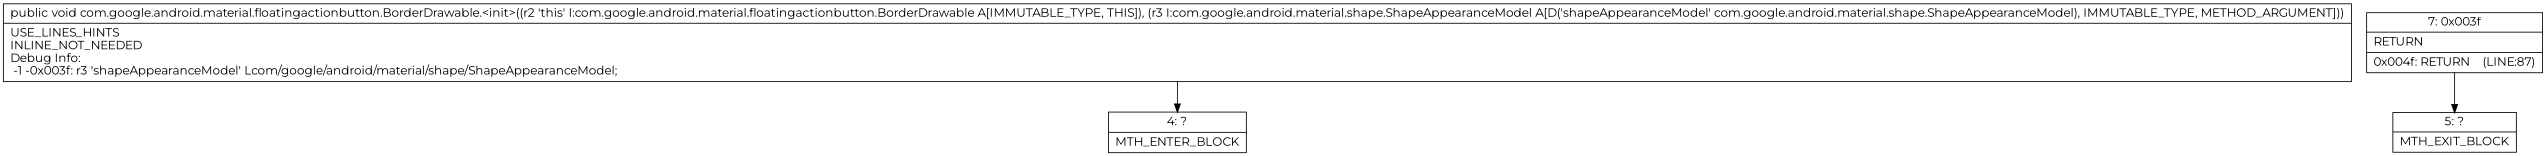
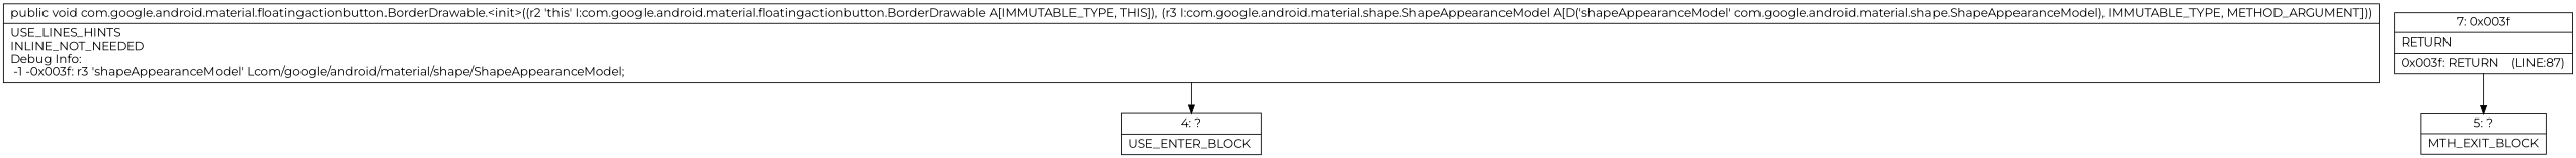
  digraph {
    fontname=Montserrat
    node [fontname=Montserrat shape=record]
    edge [fontname=Montserrat]
-   n1 [label="{4\:\ ?|MTH_ENTER_BLOCK\l}"]
-   n2 [label="{7\:\ 0x003f|RETURN\l|0x004f: RETURN    (LINE:87)\l}"]
+   n1 [label="{4\:\ ?|USE_ENTER_BLOCK\l}"]
+   n2 [label="{7\:\ 0x003f|RETURN\l|0x003f: RETURN    (LINE:87)\l}"]
    n3 [label="{5\:\ ?|MTH_EXIT_BLOCK\l}"]
    n4 [label="{public void com.google.android.material.floatingactionbutton.BorderDrawable.\<init\>((r2 'this' I:com.google.android.material.floatingactionbutton.BorderDrawable A[IMMUTABLE_TYPE, THIS]), (r3 I:com.google.android.material.shape.ShapeAppearanceModel A[D('shapeAppearanceModel' com.google.android.material.shape.ShapeAppearanceModel), IMMUTABLE_TYPE, METHOD_ARGUMENT]))  | USE_LINES_HINTS\lINLINE_NOT_NEEDED\lDebug Info:\l  \-1 \-0x003f: r3 'shapeAppearanceModel' Lcom\/google\/android\/material\/shape\/ShapeAppearanceModel;\l}"]
    n2 -> n3
    n4 -> n1
  }
